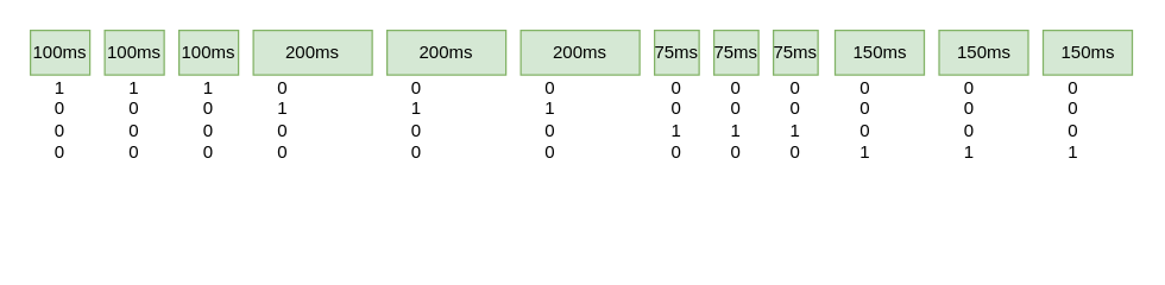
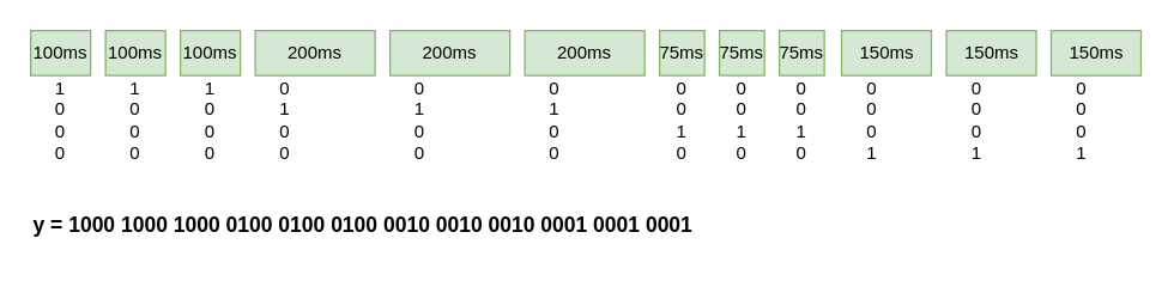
  <mxCell id="0" />
  <mxCell id="1" parent="0" />
  <mxCell id="2" value="200ms" style="rounded=0;whiteSpace=wrap;html=1;fillColor=#d5e8d4;strokeColor=#82b366;" parent="1" vertex="1"><mxGeometry x="170" y="20" width="80" height="30" as="geometry" /></mxCell>
  <mxCell id="3" value="75ms" style="rounded=0;whiteSpace=wrap;html=1;fillColor=#d5e8d4;strokeColor=#82b366;" parent="1" vertex="1"><mxGeometry x="440" y="20" width="30" height="30" as="geometry" /></mxCell>
  <mxCell id="4" value="75ms" style="rounded=0;whiteSpace=wrap;html=1;fillColor=#d5e8d4;strokeColor=#82b366;" parent="1" vertex="1"><mxGeometry x="480" y="20" width="30" height="30" as="geometry" /></mxCell>
  <mxCell id="5" value="75ms" style="rounded=0;whiteSpace=wrap;html=1;fillColor=#d5e8d4;strokeColor=#82b366;" parent="1" vertex="1"><mxGeometry x="520" y="20" width="30" height="30" as="geometry" /></mxCell>
  <mxCell id="6" value="150ms" style="rounded=0;whiteSpace=wrap;html=1;fillColor=#d5e8d4;strokeColor=#82b366;" parent="1" vertex="1"><mxGeometry x="561.5" y="20" width="60" height="30" as="geometry" /></mxCell>
  <mxCell id="7" value="200ms" style="rounded=0;whiteSpace=wrap;html=1;fillColor=#d5e8d4;strokeColor=#82b366;" parent="1" vertex="1"><mxGeometry x="260" y="20" width="80" height="30" as="geometry" /></mxCell>
  <mxCell id="8" value="200ms" style="rounded=0;whiteSpace=wrap;html=1;fillColor=#d5e8d4;strokeColor=#82b366;" parent="1" vertex="1"><mxGeometry x="350" y="20" width="80" height="30" as="geometry" /></mxCell>
  <mxCell id="9" value="150ms" style="rounded=0;whiteSpace=wrap;html=1;fillColor=#d5e8d4;strokeColor=#82b366;" parent="1" vertex="1"><mxGeometry x="631.5" y="20" width="60" height="30" as="geometry" /></mxCell>
  <mxCell id="10" value="150ms" style="rounded=0;whiteSpace=wrap;html=1;fillColor=#d5e8d4;strokeColor=#82b366;" parent="1" vertex="1"><mxGeometry x="701.5" y="20" width="60" height="30" as="geometry" /></mxCell>
  <mxCell id="11" value="100ms" style="rounded=0;whiteSpace=wrap;html=1;fillColor=#d5e8d4;strokeColor=#82b366;" vertex="1" parent="1"><mxGeometry x="20" y="20" width="40" height="30" as="geometry" /></mxCell>
  <mxCell id="12" value="100ms" style="rounded=0;whiteSpace=wrap;html=1;fillColor=#d5e8d4;strokeColor=#82b366;" vertex="1" parent="1"><mxGeometry x="70" y="20" width="40" height="30" as="geometry" /></mxCell>
  <mxCell id="13" value="100ms" style="rounded=0;whiteSpace=wrap;html=1;fillColor=#d5e8d4;strokeColor=#82b366;" vertex="1" parent="1"><mxGeometry x="120" y="20" width="40" height="30" as="geometry" /></mxCell>
  <mxCell id="14" value="1&lt;br&gt;0&lt;br&gt;0&lt;br&gt;0" style="text;html=1;strokeColor=none;fillColor=none;align=center;verticalAlign=middle;whiteSpace=wrap;rounded=0;" vertex="1" parent="1"><mxGeometry x="20" y="50" width="40" height="60" as="geometry" /></mxCell>
  <mxCell id="15" value="1&lt;br&gt;0&lt;br&gt;0&lt;br&gt;0" style="text;html=1;strokeColor=none;fillColor=none;align=center;verticalAlign=middle;whiteSpace=wrap;rounded=0;" vertex="1" parent="1"><mxGeometry x="70" y="50" width="40" height="60" as="geometry" /></mxCell>
  <mxCell id="16" value="1&lt;br&gt;0&lt;br&gt;0&lt;br&gt;0" style="text;html=1;strokeColor=none;fillColor=none;align=center;verticalAlign=middle;whiteSpace=wrap;rounded=0;" vertex="1" parent="1"><mxGeometry x="120" y="50" width="40" height="60" as="geometry" /></mxCell>
  <mxCell id="17" value="0&lt;br&gt;1&lt;br&gt;0&lt;br&gt;0" style="text;html=1;strokeColor=none;fillColor=none;align=center;verticalAlign=middle;whiteSpace=wrap;rounded=0;" vertex="1" parent="1"><mxGeometry x="170" y="50" width="40" height="60" as="geometry" /></mxCell>
  <mxCell id="18" value="0&lt;br&gt;1&lt;br&gt;0&lt;br&gt;0" style="text;html=1;strokeColor=none;fillColor=none;align=center;verticalAlign=middle;whiteSpace=wrap;rounded=0;" vertex="1" parent="1"><mxGeometry x="260" y="50" width="40" height="60" as="geometry" /></mxCell>
  <mxCell id="19" value="0&lt;br&gt;1&lt;br&gt;0&lt;br&gt;0" style="text;html=1;strokeColor=none;fillColor=none;align=center;verticalAlign=middle;whiteSpace=wrap;rounded=0;" vertex="1" parent="1"><mxGeometry x="350" y="50" width="40" height="60" as="geometry" /></mxCell>
  <mxCell id="20" value="0&lt;br&gt;0&lt;br&gt;1&lt;br&gt;0" style="text;html=1;strokeColor=none;fillColor=none;align=center;verticalAlign=middle;whiteSpace=wrap;rounded=0;" vertex="1" parent="1"><mxGeometry x="435" y="50" width="40" height="60" as="geometry" /></mxCell>
  <mxCell id="21" value="0&lt;br&gt;0&lt;br&gt;1&lt;br&gt;0" style="text;html=1;strokeColor=none;fillColor=none;align=center;verticalAlign=middle;whiteSpace=wrap;rounded=0;" vertex="1" parent="1"><mxGeometry x="475" y="50" width="40" height="60" as="geometry" /></mxCell>
  <mxCell id="22" value="0&lt;br&gt;0&lt;br&gt;1&lt;br&gt;0" style="text;html=1;strokeColor=none;fillColor=none;align=center;verticalAlign=middle;whiteSpace=wrap;rounded=0;" vertex="1" parent="1"><mxGeometry x="515" y="50" width="40" height="60" as="geometry" /></mxCell>
  <mxCell id="23" value="0&lt;br&gt;0&lt;br&gt;0&lt;br&gt;1" style="text;html=1;strokeColor=none;fillColor=none;align=center;verticalAlign=middle;whiteSpace=wrap;rounded=0;" vertex="1" parent="1"><mxGeometry x="561.5" y="50" width="40" height="60" as="geometry" /></mxCell>
  <mxCell id="24" value="0&lt;br&gt;0&lt;br&gt;0&lt;br&gt;1" style="text;html=1;strokeColor=none;fillColor=none;align=center;verticalAlign=middle;whiteSpace=wrap;rounded=0;" vertex="1" parent="1"><mxGeometry x="631.5" y="50" width="40" height="60" as="geometry" /></mxCell>
  <mxCell id="25" value="0&lt;br&gt;0&lt;br&gt;0&lt;br&gt;1" style="text;html=1;strokeColor=none;fillColor=none;align=center;verticalAlign=middle;whiteSpace=wrap;rounded=0;" vertex="1" parent="1"><mxGeometry x="701.5" y="50" width="40" height="60" as="geometry" /></mxCell>
+ <mxCell id="26" value="&lt;font style=&quot;font-size: 14px;&quot;&gt;y = 1000 1000 1000 0100 0100 0100 0010 0010 0010 0001 0001 0001&lt;/font&gt;" style="text;html=1;strokeColor=none;fillColor=none;align=left;verticalAlign=middle;whiteSpace=wrap;rounded=0;fontStyle=1" vertex="1" parent="1"><mxGeometry x="20" y="130" width="460" height="40" as="geometry" /></mxCell>
